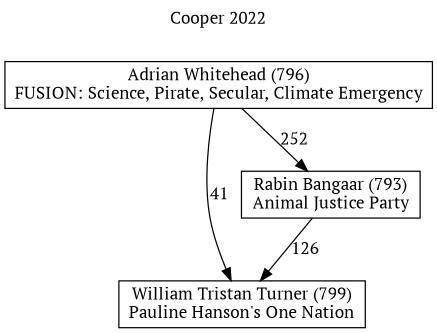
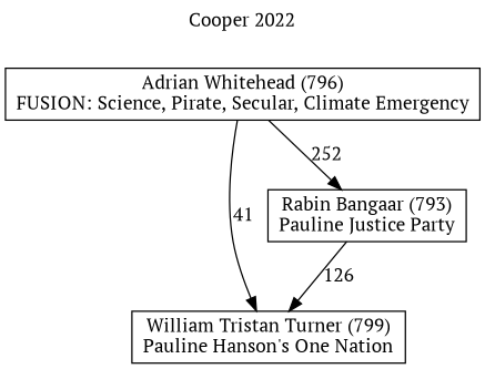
  digraph {
    label="Cooper 2022"
    labelloc=t
    mclimit=10
    fontname="PT Serif"
    node [shape=box fontname="PT Serif"]
    edge [fontname="PT Serif"]
    n1 [label="William Tristan Turner (799)\nPauline Hanson's One Nation"]
-   n2 [label="Rabin Bangaar (793)\nAnimal Justice Party"]
+   n2 [label="Rabin Bangaar (793)\nPauline Justice Party"]
    n3 [label="Adrian Whitehead (796)\nFUSION: Science, Pirate, Secular, Climate Emergency"]
    n2 -> n1 [label=126]
    n3 -> n1 [label=41]
    n3 -> n2 [label=252]
  }
